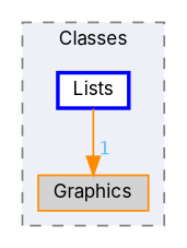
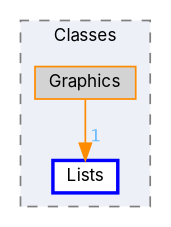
  digraph {
    compound=true
    fontname=Inter
    node [fontname=Inter fontsize=10 shape=box]
    n1 [color=darkorange fillcolor=lightgrey height=0.2 label=Graphics style=filled width=0.4]
    n2 [color=blue fillcolor=white height=0.2 label=Lists style="filled,bold" width=0.4]
    subgraph cluster_1 {
      bgcolor="#edf0f7"
      fontsize=10
      label=Classes
      pencolor=grey50
      style="filled,dashed"
      n1
      n2
    }
-   n2 -> n1 [color=darkorange fontcolor=steelblue1 fontname=Inter fontsize=10 headlabel=1 labeldistance=1.5 labelfontname=Helvetica labelfontsize=10]
+   n1 -> n2 [color=darkorange fontcolor=steelblue1 fontname=Inter fontsize=10 headlabel=1 labeldistance=1.5 labelfontname=Helvetica labelfontsize=10]
  }
